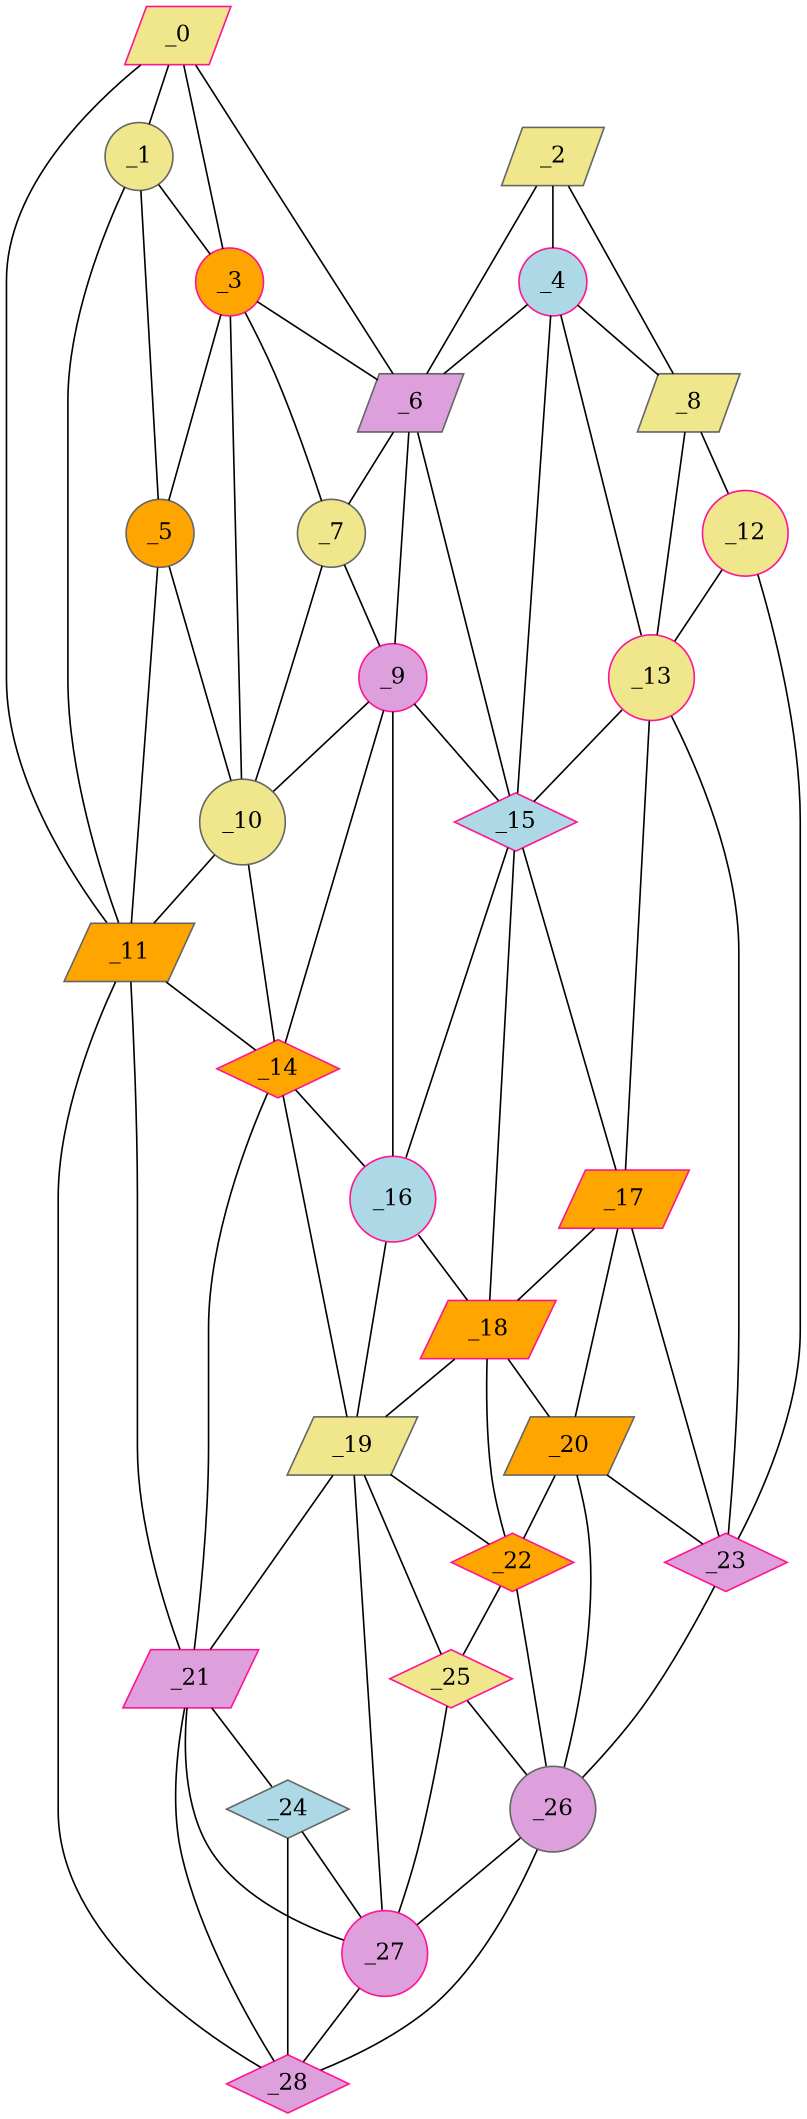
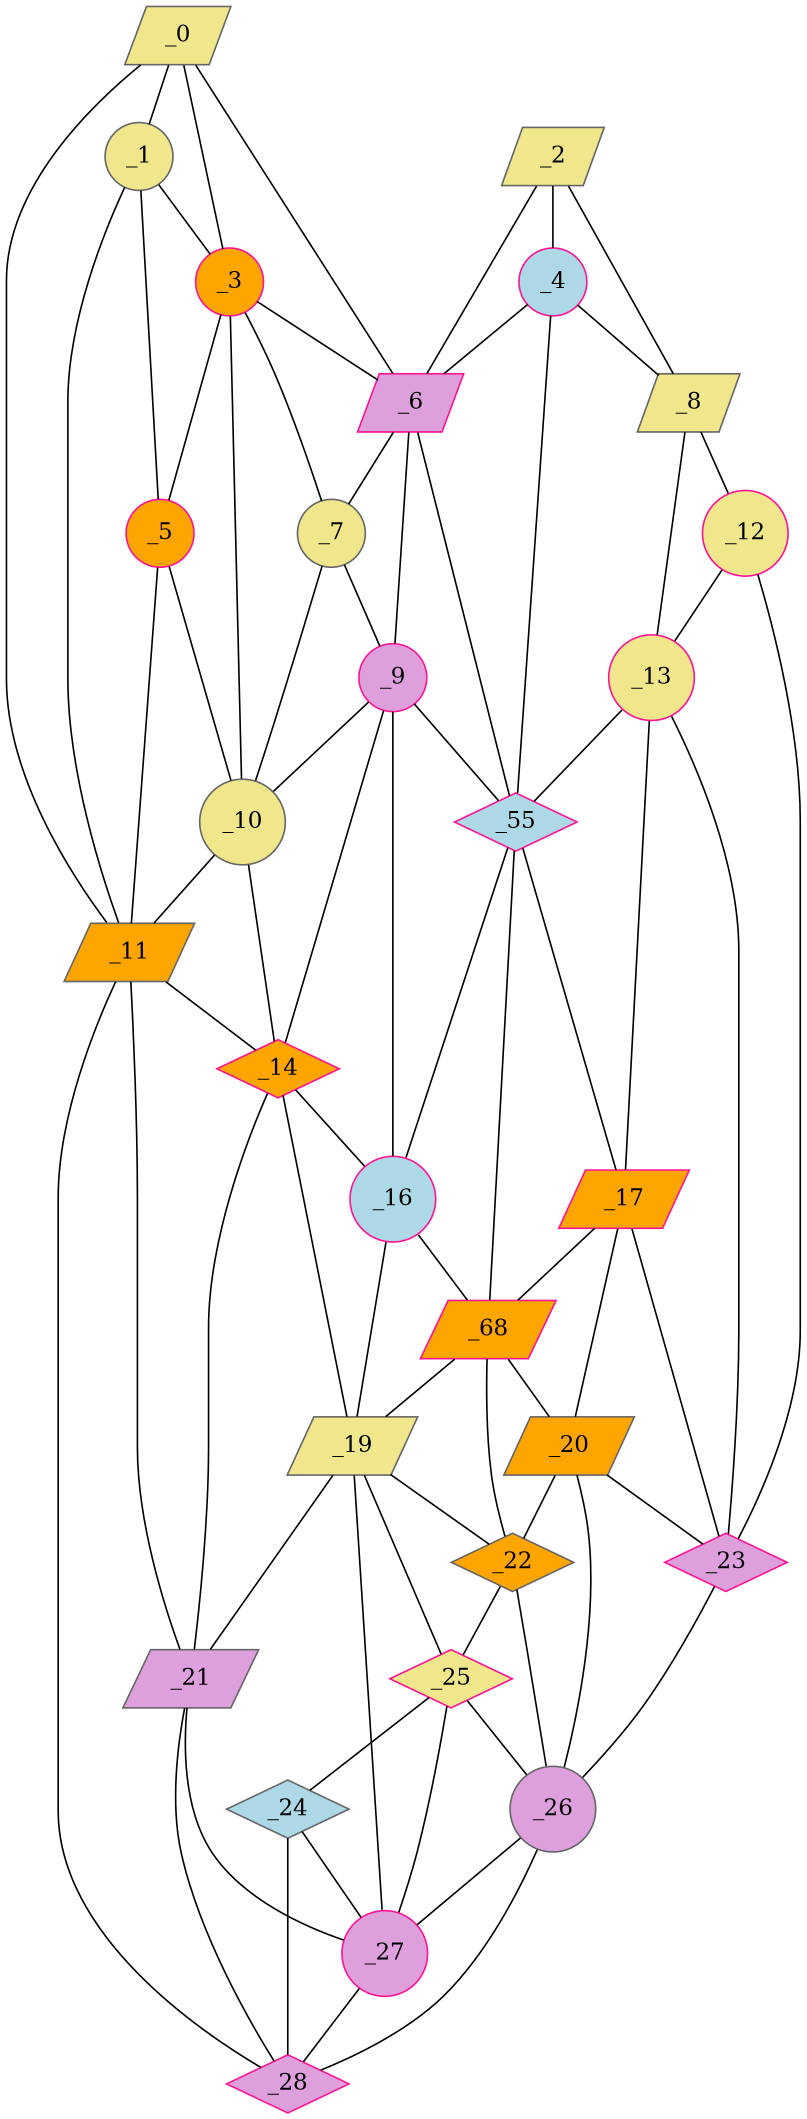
  graph {
    node [color=deeppink fillcolor=khaki shape=circle style=filled x=105 y=22]
    edge [valence=2]
-   _0 [shape=parallelogram x=25 y=17]
+   _0 [color=gray40 shape=parallelogram x=25 y=17]
    _1 [color=gray40 x=43]
    _3 [fillcolor=orange x=48 y=31]
-   _6 [color=gray40 fillcolor=plum shape=parallelogram x=53 y=52]
+   _6 [fillcolor=plum shape=parallelogram x=53 y=52]
    _11 [color=gray40 fillcolor=orange shape=parallelogram x=65 y=14]
-   _5 [color=gray40 fillcolor=orange x=52]
+   _5 [fillcolor=orange x=52]
    _2 [color=gray40 shape=parallelogram x=44 y=75]
    _4 [fillcolor=lightblue x=50 y=76]
    _8 [color=gray40 shape=parallelogram x=57 y=108]
    _7 [color=gray40 x=54 y=44]
    _10 [color=gray40 x=64 y=29]
-   _15 [fillcolor=lightblue shape=diamond x=91 y=77]
+   _15 [fillcolor=lightblue shape=diamond x=91 y=77 label=_55]
    _9 [fillcolor=plum x=63 y=43]
    _14 [fillcolor=orange shape=diamond x=83 y=38]
-   _21 [fillcolor=plum shape=parallelogram x=110 y=41]
+   _21 [color=gray40 fillcolor=plum shape=parallelogram x=110 y=41]
    _28 [fillcolor=plum shape=diamond x=126 y=40]
    _13 [x=68 y=98]
    _12 [x=66 y=114]
    _17 [fillcolor=orange shape=parallelogram x=98 y=87]
    _16 [fillcolor=lightblue x=96 y=71]
-   _18 [fillcolor=orange shape=parallelogram x=100 y=79]
+   _18 [fillcolor=orange shape=parallelogram x=100 y=79 label=_68]
    _19 [color=gray40 shape=parallelogram y=68]
    _27 [fillcolor=plum x=122 y=53]
    _24 [color=gray40 fillcolor=lightblue shape=diamond x=118 y=44]
    _23 [fillcolor=plum shape=diamond x=112 y=104]
    _26 [color=gray40 fillcolor=plum x=121 y=77]
    _20 [color=gray40 fillcolor=orange shape=parallelogram y=85]
-   _22 [fillcolor=orange shape=diamond x=111 y=71]
+   _22 [color=gray40 fillcolor=orange shape=diamond x=111 y=71]
    _25 [shape=diamond x=118 y=67]
    _0 -- _1 [valence=1]
    _0 -- _3
    _0 -- _6 [valence=1]
    _0 -- _11 [valence=1]
    _1 -- _3
    _1 -- _11
    _1 -- _5 [valence=1]
    _3 -- _6
    _3 -- _5
    _3 -- _7
    _3 -- _10
    _6 -- _7
    _6 -- _15
    _6 -- _9
    _11 -- _14
    _11 -- _21 [valence=1]
    _11 -- _28 [valence=1]
    _5 -- _11
    _5 -- _10 [valence=1]
    _2 -- _6
    _2 -- _4
    _2 -- _8 [valence=1]
    _4 -- _6
    _4 -- _8 [valence=1]
    _4 -- _15
-   _4 -- _13
    _8 -- _13
    _8 -- _12 [valence=1]
    _7 -- _10
    _7 -- _9
    _10 -- _11 [valence=1]
    _10 -- _14
    _15 -- _17
    _15 -- _16
    _15 -- _18
    _9 -- _10
    _9 -- _15
    _9 -- _14 [valence=1]
    _9 -- _16 [valence=1]
    _14 -- _21
    _14 -- _16 [valence=1]
    _14 -- _19
    _21 -- _28 [valence=1]
    _21 -- _27
-   _21 -- _24 [valence=1]
+   _25 -- _24 [valence=1]
    _13 -- _15 [valence=1]
    _13 -- _17 [valence=1]
    _13 -- _23
    _12 -- _13
    _12 -- _23 [valence=1]
    _17 -- _18
    _17 -- _23
    _17 -- _20
    _16 -- _18 [valence=1]
    _16 -- _19
    _18 -- _19
    _18 -- _20
    _18 -- _22 [valence=1]
    _19 -- _21 [valence=1]
    _19 -- _27
    _19 -- _22
    _19 -- _25
    _27 -- _28
    _24 -- _28
    _24 -- _27
    _23 -- _26 [valence=1]
    _26 -- _28 [valence=1]
    _26 -- _27
    _20 -- _23
    _20 -- _26 [valence=1]
    _20 -- _22
    _22 -- _26
    _22 -- _25
    _25 -- _27
    _25 -- _26
  }
